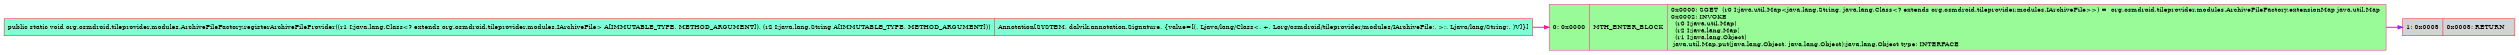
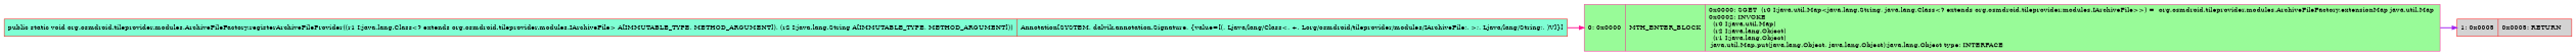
  digraph {
    rankdir=LR
    node [shape=record style=filled color=red]
    edge [style=bold]
-   n1 [label="{0\:\ 0x0000|MTH_ENTER_BLOCK\l|0x0000: SGET  (r0 I:java.util.Map\<java.lang.String, java.lang.Class\<? extends org.osmdroid.tileprovider.modules.IArchiveFile\>\>) =  org.osmdroid.tileprovider.modules.ArchiveFileFactory.extensionMap java.util.Map \l0x0002: INVOKE  \l  (r0 I:java.util.Map)\l  (r2 I:java.lang.Map)\l  (r1 I:java.lang.Object)\l java.util.Map.put(java.lang.Object, java.lang.Object):java.lang.Object type: INTERFACE \l}" fillcolor=palegreen color=deeppink]
+   n1 [label="{0\:\ 0x0000|MTH_ENTER_BLOCK\l|0x0000: SGET  (r0 I:java.util.Map\<java.lang.String, java.lang.Class\<? extends org.osmdroid.tileprovider.modules.IArchiveFile\>\>) =  org.osmdroid.tileprovider.modules.ArchiveFileFactory.extensionMap java.util.Map \l0x0002: INVOKE  \l  (r0 I:java.util.Map)\l  (r2 I:java.lang.Object)\l  (r1 I:java.lang.Object)\l java.util.Map.put(java.lang.Object, java.lang.Object):java.lang.Object type: INTERFACE \l}" fillcolor=palegreen color=deeppink]
    n2 [label="{1\:\ 0x0005|0x0005: RETURN   \l}" fillcolor=lightgrey]
    n3 [label="{public static void org.osmdroid.tileprovider.modules.ArchiveFileFactory.registerArchiveFileProvider((r1 I:java.lang.Class\<? extends org.osmdroid.tileprovider.modules.IArchiveFile\> A[IMMUTABLE_TYPE, METHOD_ARGUMENT]), (r2 I:java.lang.String A[IMMUTABLE_TYPE, METHOD_ARGUMENT]))  | Annotation[SYSTEM, dalvik.annotation.Signature, \{value=[(, Ljava\/lang\/Class\<, +, Lorg\/osmdroid\/tileprovider\/modules\/IArchiveFile;, \>;, Ljava\/lang\/String;, )V]\}]\l}" fillcolor=aquamarine]
    n1 -> n2 [color=purple]
    n3 -> n1 [color=deeppink]
  }
